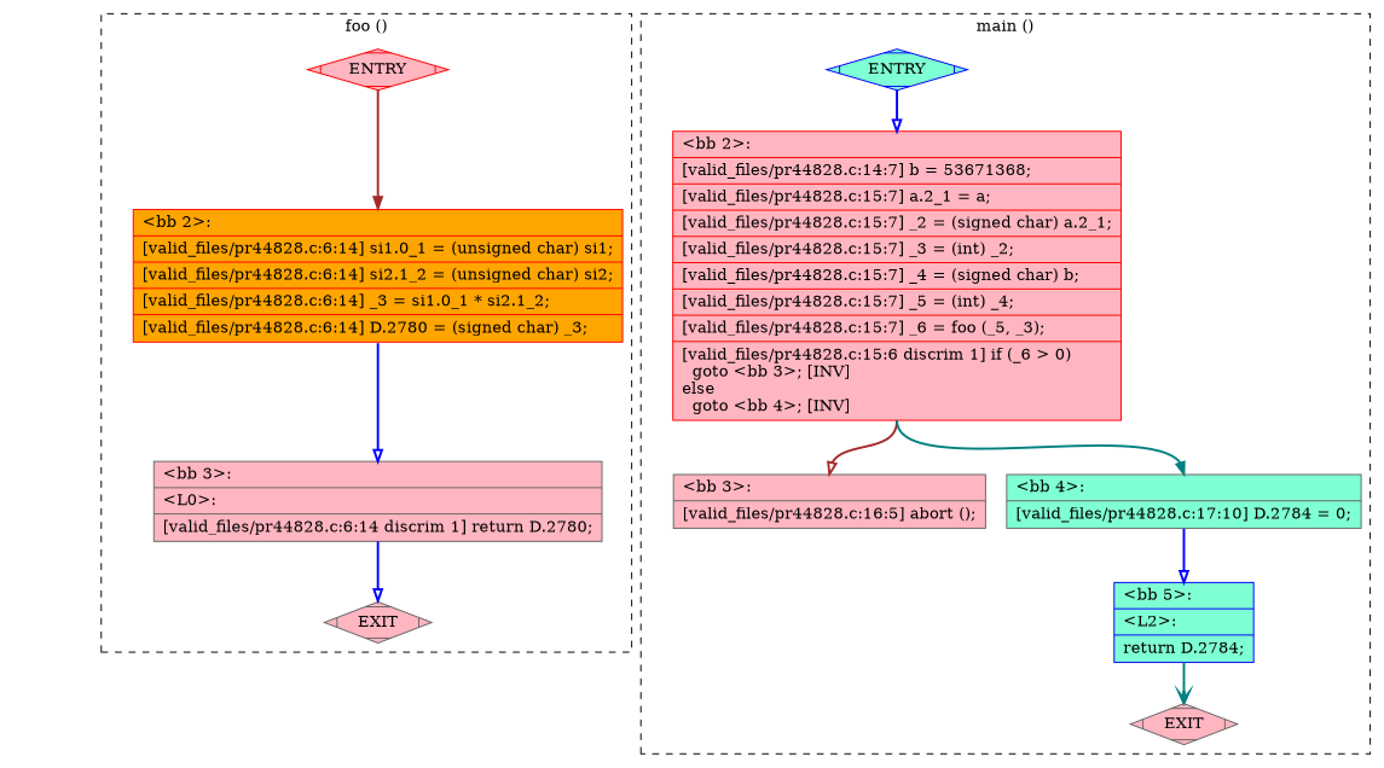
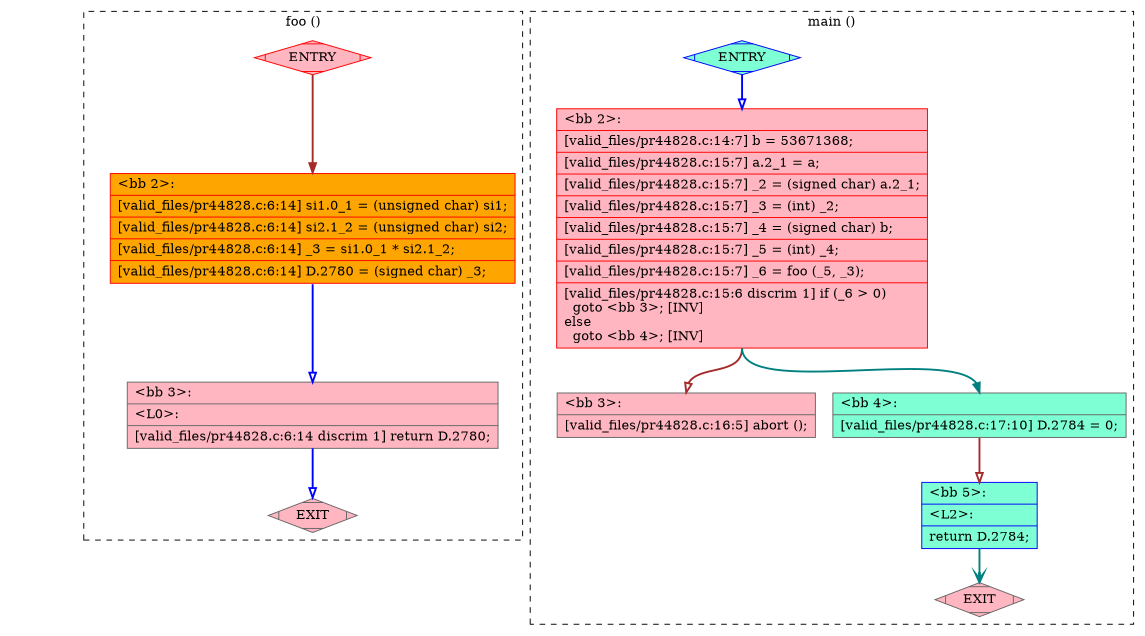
  digraph {
    node [fillcolor=lightpink shape=record style=filled color=gray40]
    edge [constraint=true headport=n style="solid,bold" tailport=s color=brown weight=100 arrowhead=onormal]
    n1 [label=ENTRY shape=Mdiamond color=red]
    n2 [label=EXIT shape=Mdiamond]
    n3 [fillcolor=orange label="{\<bb\ 2\>:\l|[valid_files/pr44828.c:6:14]\ si1.0_1\ =\ (unsigned\ char)\ si1;\l|[valid_files/pr44828.c:6:14]\ si2.1_2\ =\ (unsigned\ char)\ si2;\l|[valid_files/pr44828.c:6:14]\ _3\ =\ si1.0_1\ *\ si2.1_2;\l|[valid_files/pr44828.c:6:14]\ D.2780\ =\ (signed\ char)\ _3;\l}" color=red]
    n4 [label="{\<bb\ 3\>:\l|\<L0\>:\l|[valid_files/pr44828.c:6:14\ discrim\ 1]\ return\ D.2780;\l}"]
    n5 [fillcolor=aquamarine label=ENTRY shape=Mdiamond color=blue]
    n6 [label=EXIT shape=Mdiamond]
    n7 [label="{\<bb\ 2\>:\l|[valid_files/pr44828.c:14:7]\ b\ =\ 53671368;\l|[valid_files/pr44828.c:15:7]\ a.2_1\ =\ a;\l|[valid_files/pr44828.c:15:7]\ _2\ =\ (signed\ char)\ a.2_1;\l|[valid_files/pr44828.c:15:7]\ _3\ =\ (int)\ _2;\l|[valid_files/pr44828.c:15:7]\ _4\ =\ (signed\ char)\ b;\l|[valid_files/pr44828.c:15:7]\ _5\ =\ (int)\ _4;\l|[valid_files/pr44828.c:15:7]\ _6\ =\ foo\ (_5,\ _3);\l|[valid_files/pr44828.c:15:6\ discrim\ 1]\ if\ (_6\ \>\ 0)\l\ \ goto\ \<bb\ 3\>;\ [INV]\lelse\l\ \ goto\ \<bb\ 4\>;\ [INV]\l}" color=red]
    n8 [label="{\<bb\ 3\>:\l|[valid_files/pr44828.c:16:5]\ abort\ ();\l}"]
    n9 [fillcolor=aquamarine label="{\<bb\ 4\>:\l|[valid_files/pr44828.c:17:10]\ D.2784\ =\ 0;\l}"]
    n10 [fillcolor=aquamarine label="{\<bb\ 5\>:\l|\<L2\>:\l|return\ D.2784;\l}" color=blue]
    subgraph cluster_1 {
      color=black
      label="foo ()"
      style=dashed
      n1
      n2
      n3
      n4
    }
    subgraph cluster_2 {
      color=black
      label="main ()"
      style=dashed
      n5
      n6
      n7
      n8
      n9
      n10
    }
    n1 -> n2 [style=invis color="" weight="" arrowhead=""]
    n1 -> n3 [arrowhead=normal]
    n3 -> n4 [color=blue]
    n4 -> n2 [color=blue weight=10]
    n5 -> n6 [style=invis color="" weight="" arrowhead=""]
    n5 -> n7 [color=blue]
    n7 -> n8 [weight=10]
    n7 -> n9 [color=teal weight=10 arrowhead=normal]
-   n9 -> n10 [color=blue]
+   n9 -> n10
    n10 -> n6 [color=teal weight=10 arrowhead=vee]
  }
